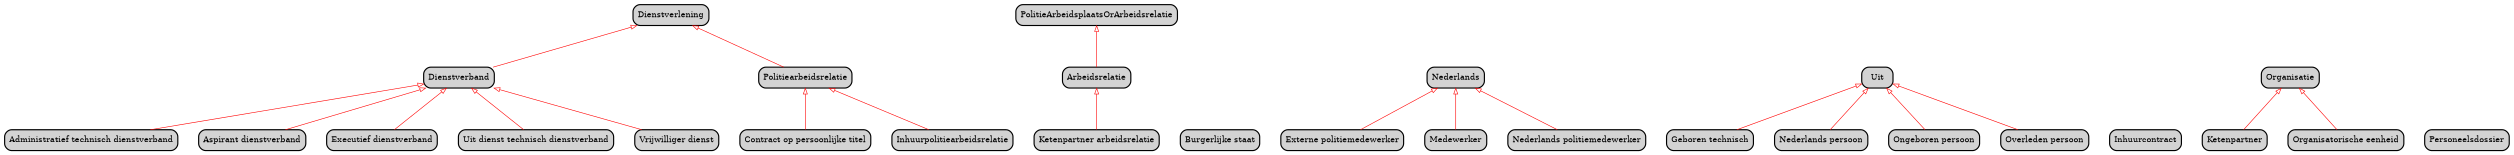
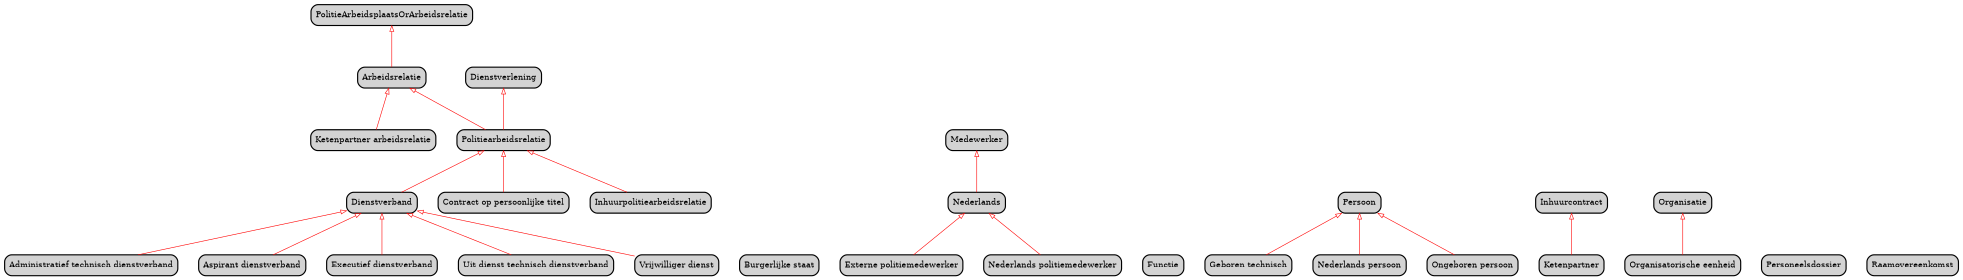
  digraph {
    bgcolor=white
    nodesep=0.5
    rank=same
    rankdir=BT
    ranksep=1
    remincross=true
    node [bgcolor=lightgray shape=box style="rounded,filled,bold"]
    edge [arrowhead=onormal color=red]
    n1 [label="Administratief technisch dienstverband"]
    n2 [label=Dienstverband]
    n3 [label=Politiearbeidsrelatie]
    n4 [label=Arbeidsrelatie]
    n5 [label=Dienstverlening]
    n6 [label=PolitieArbeidsplaatsOrArbeidsrelatie]
    n7 [label="Aspirant dienstverband"]
    n8 [label="Burgerlijke staat"]
    n9 [label="Contract op persoonlijke titel"]
    n10 [label="Executief dienstverband"]
    n11 [label="Externe politiemedewerker"]
    n12 [label=Nederlands]
    n13 [label=Medewerker]
+   n14 [label=Functie]
    n15 [label="Geboren technisch"]
-   n16 [label=Uit]
+   n16 [label=Persoon]
    n17 [label=Inhuurcontract]
    n18 [label=Inhuurpolitiearbeidsrelatie]
    n19 [label="Nederlands politiemedewerker"]
    n20 [label=Ketenpartner]
    n21 [label=Organisatie]
    n22 [label="Ketenpartner arbeidsrelatie"]
    n23 [label="Nederlands persoon"]
    n24 [label="Ongeboren persoon"]
    n25 [label="Organisatorische eenheid"]
-   n26 [label="Overleden persoon"]
    n27 [label=Personeelsdossier]
+   n28 [label=Raamovereenkomst]
    n29 [label="Uit dienst technisch dienstverband"]
    n30 [label="Vrijwilliger dienst"]
    n1 -> n2
-   n2 -> n5
+   n2 -> n3
+   n3 -> n4
    n3 -> n5
    n4 -> n6
    n7 -> n2
    n9 -> n3
    n10 -> n2
    n11 -> n12
-   n13 -> n12
+   n12 -> n13
    n15 -> n16
    n18 -> n3
    n19 -> n12
-   n20 -> n21
+   n20 -> n17
    n22 -> n4
    n23 -> n16
    n24 -> n16
    n25 -> n21
-   n26 -> n16
    n29 -> n2
    n30 -> n2
  }
